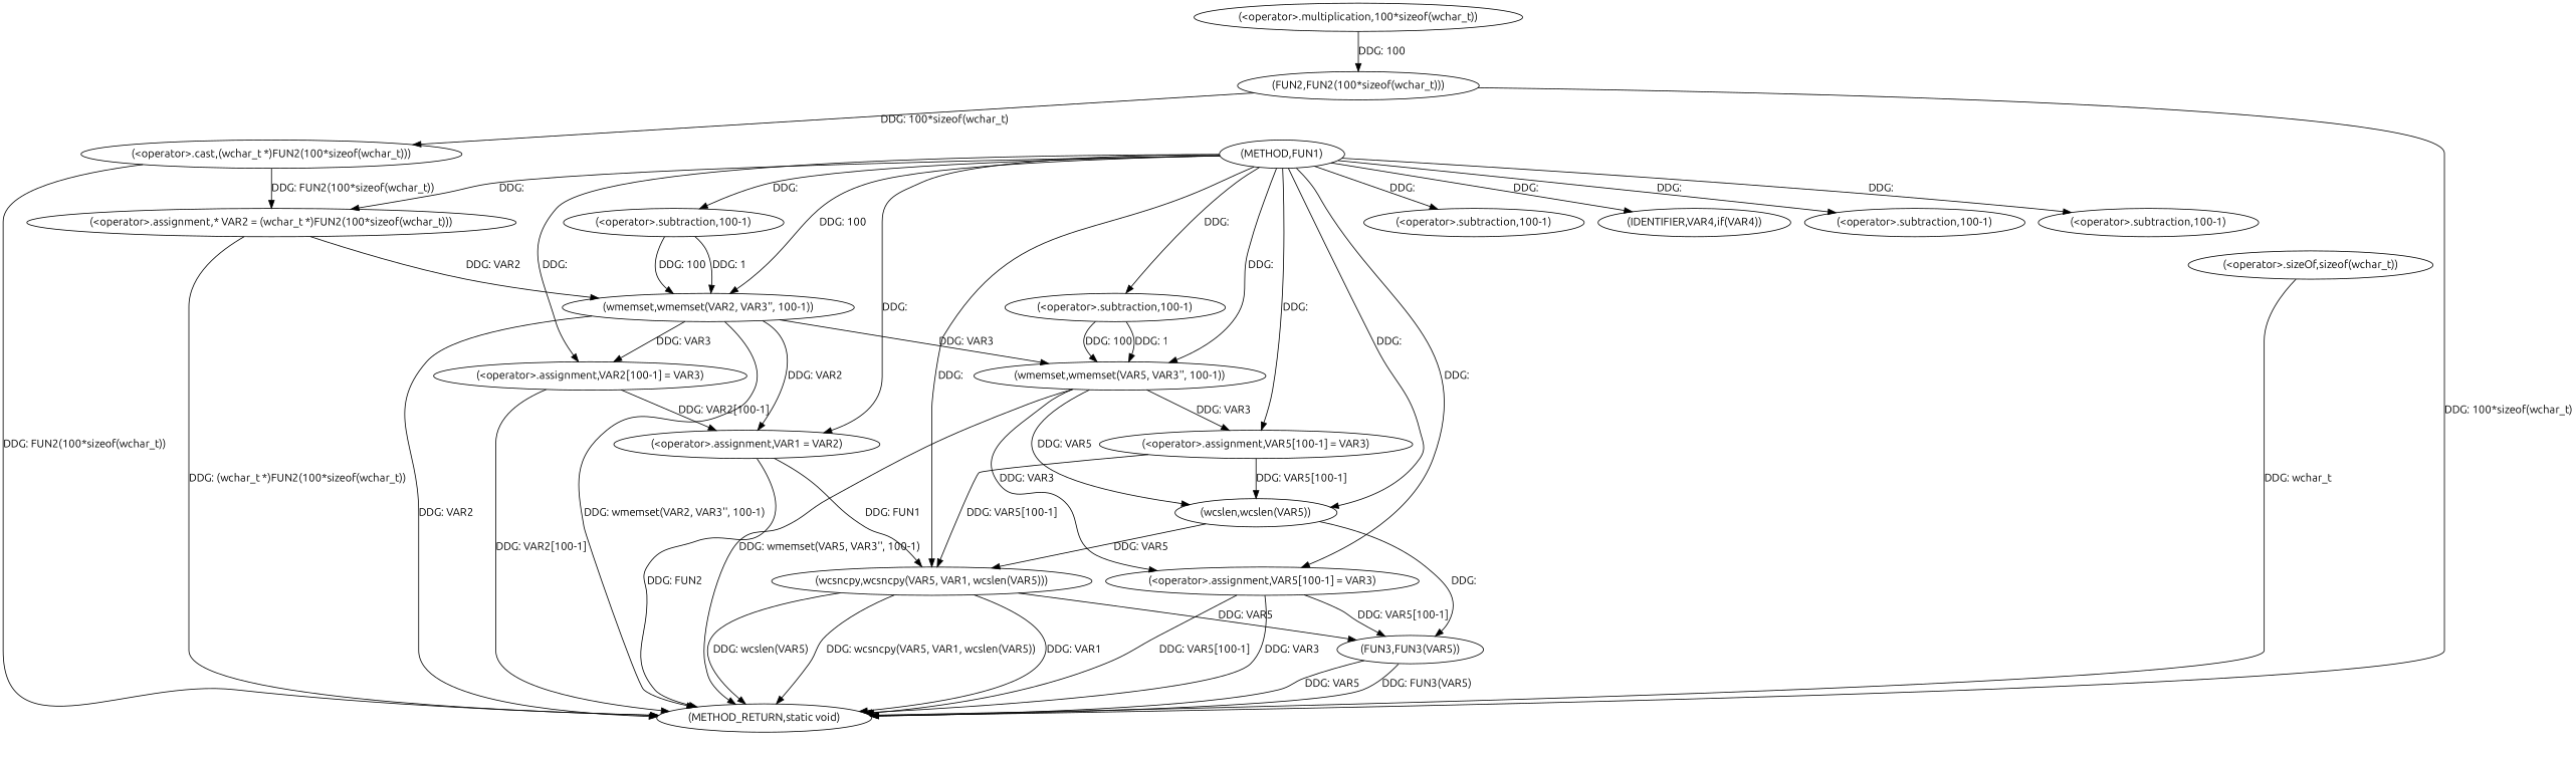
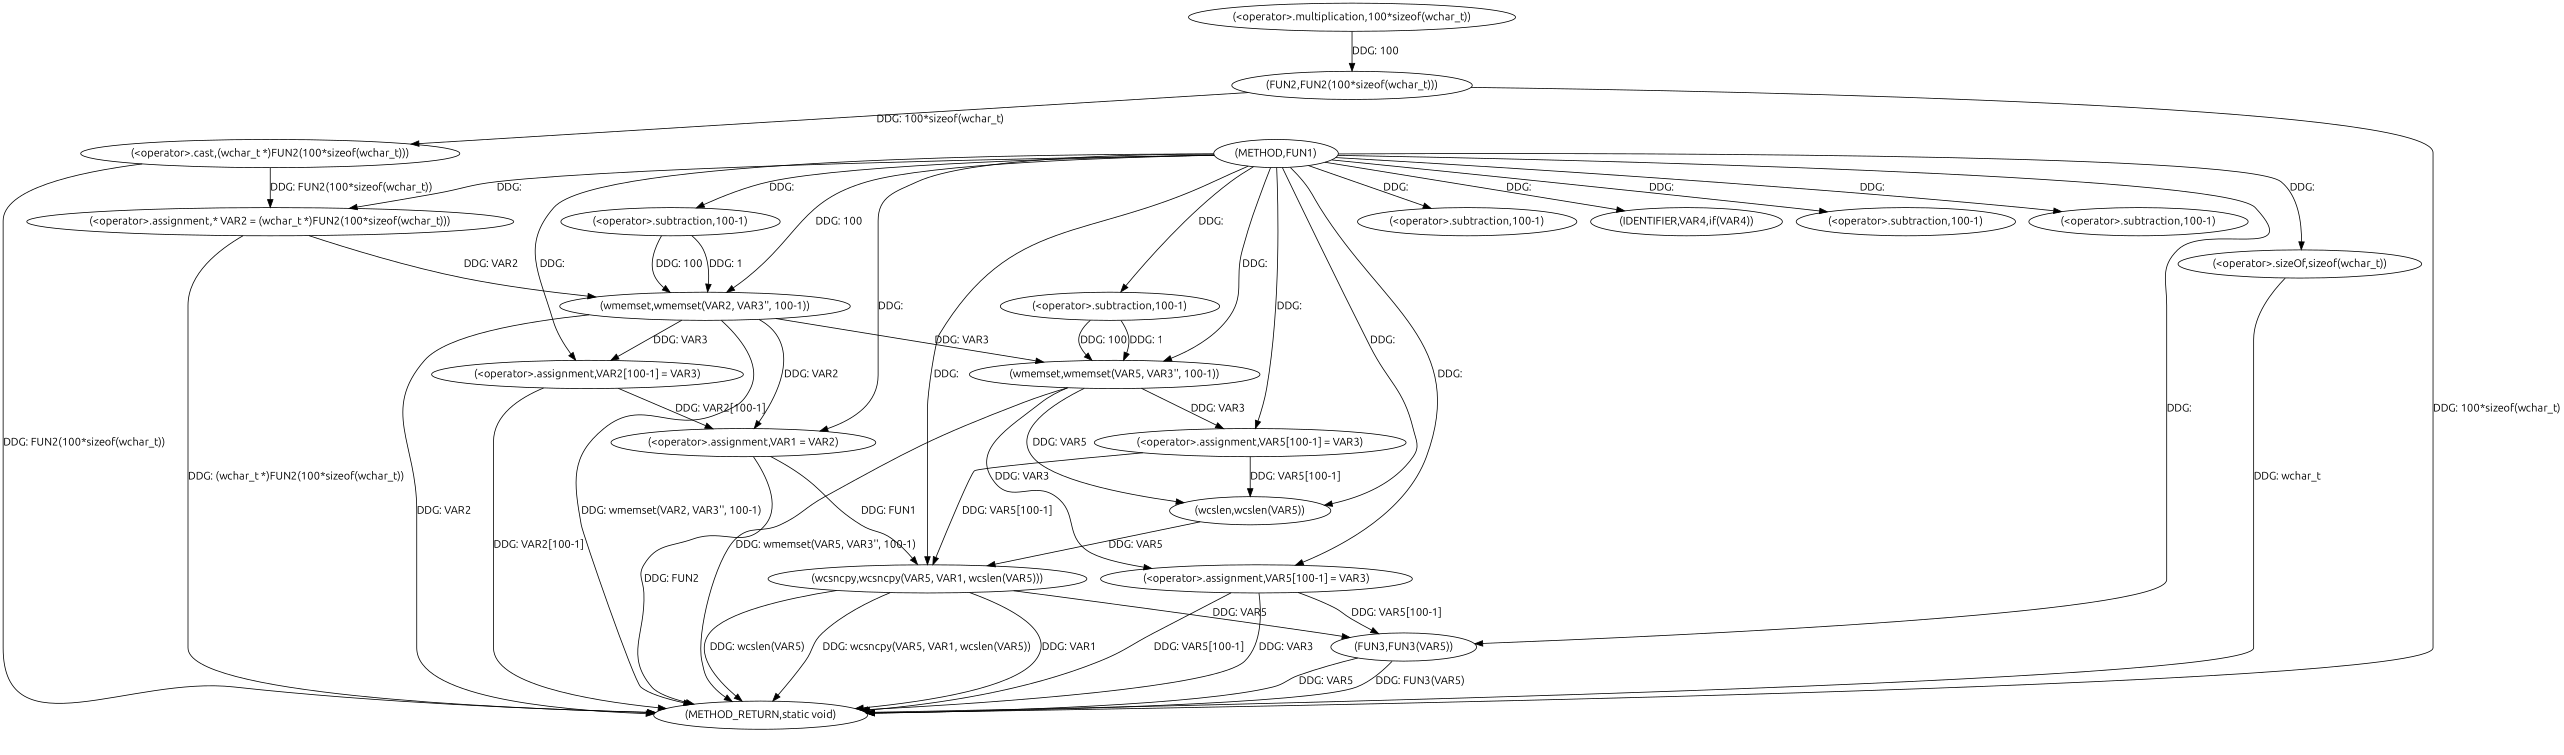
  digraph {
    fontname=Ubuntu
    node [fontname=Ubuntu]
    edge [fontname=Ubuntu]
    n1 [label="(METHOD,FUN1)"]
    n2 [label="(<operator>.assignment,* VAR2 = (wchar_t *)FUN2(100*sizeof(wchar_t)))"]
    n3 [label="(<operator>.sizeOf,sizeof(wchar_t))"]
    n4 [label="(wmemset,wmemset(VAR2, VAR3'', 100-1))"]
    n5 [label="(<operator>.subtraction,100-1)"]
    n6 [label="(<operator>.assignment,VAR2[100-1] = VAR3)"]
    n7 [label="(<operator>.subtraction,100-1)"]
    n8 [label="(IDENTIFIER,VAR4,if(VAR4))"]
    n9 [label="(<operator>.assignment,VAR1 = VAR2)"]
    n10 [label="(wmemset,wmemset(VAR5, VAR3'', 100-1))"]
    n11 [label="(<operator>.subtraction,100-1)"]
    n12 [label="(<operator>.assignment,VAR5[100-1] = VAR3)"]
    n13 [label="(<operator>.subtraction,100-1)"]
    n14 [label="(wcsncpy,wcsncpy(VAR5, VAR1, wcslen(VAR5)))"]
    n15 [label="(wcslen,wcslen(VAR5))"]
    n16 [label="(<operator>.assignment,VAR5[100-1] = VAR3)"]
    n17 [label="(<operator>.subtraction,100-1)"]
    n18 [label="(FUN3,FUN3(VAR5))"]
    n19 [label="(METHOD_RETURN,static void)"]
    n20 [label="(<operator>.multiplication,100*sizeof(wchar_t))"]
    n21 [label="(FUN2,FUN2(100*sizeof(wchar_t)))"]
    n22 [label="(<operator>.cast,(wchar_t *)FUN2(100*sizeof(wchar_t)))"]
    n1 -> n2 [label="DDG: "]
+   n1 -> n3 [label="DDG: "]
    n1 -> n4 [label="DDG: 100"]
    n1 -> n5 [label="DDG: "]
    n1 -> n6 [label="DDG: "]
    n1 -> n7 [label="DDG: "]
    n1 -> n8 [label="DDG: "]
    n1 -> n9 [label="DDG: "]
    n1 -> n10 [label="DDG: "]
    n1 -> n11 [label="DDG: "]
    n1 -> n12 [label="DDG: "]
    n1 -> n13 [label="DDG: "]
    n1 -> n14 [label="DDG: "]
    n1 -> n15 [label="DDG: "]
    n1 -> n16 [label="DDG: "]
    n1 -> n17 [label="DDG: "]
-   n15 -> n18 [label="DDG: "]
+   n1 -> n18 [label="DDG: "]
    n2 -> n4 [label="DDG: VAR2"]
    n2 -> n19 [label="DDG: (wchar_t *)FUN2(100*sizeof(wchar_t))"]
    n3 -> n19 [label="DDG: wchar_t"]
    n4 -> n6 [label="DDG: VAR3"]
    n4 -> n9 [label="DDG: VAR2"]
    n4 -> n10 [label="DDG: VAR3"]
    n4 -> n19 [label="DDG: VAR2"]
    n4 -> n19 [label="DDG: wmemset(VAR2, VAR3'', 100-1)"]
    n5 -> n4 [label="DDG: 100"]
    n5 -> n4 [label="DDG: 1"]
    n6 -> n9 [label="DDG: VAR2[100-1]"]
    n6 -> n19 [label="DDG: VAR2[100-1]"]
    n9 -> n14 [label="DDG: FUN1"]
    n9 -> n19 [label="DDG: FUN2"]
    n10 -> n12 [label="DDG: VAR3"]
    n10 -> n15 [label="DDG: VAR5"]
    n10 -> n16 [label="DDG: VAR3"]
    n10 -> n19 [label="DDG: wmemset(VAR5, VAR3'', 100-1)"]
    n11 -> n10 [label="DDG: 100"]
    n11 -> n10 [label="DDG: 1"]
    n12 -> n14 [label="DDG: VAR5[100-1]"]
    n12 -> n15 [label="DDG: VAR5[100-1]"]
    n14 -> n18 [label="DDG: VAR5"]
    n14 -> n19 [label="DDG: VAR1"]
    n14 -> n19 [label="DDG: wcslen(VAR5)"]
    n14 -> n19 [label="DDG: wcsncpy(VAR5, VAR1, wcslen(VAR5))"]
    n15 -> n14 [label="DDG: VAR5"]
    n16 -> n18 [label="DDG: VAR5[100-1]"]
    n16 -> n19 [label="DDG: VAR5[100-1]"]
    n16 -> n19 [label="DDG: VAR3"]
    n18 -> n19 [label="DDG: FUN3(VAR5)"]
    n18 -> n19 [label="DDG: VAR5"]
    n20 -> n21 [label="DDG: 100"]
    n21 -> n19 [label="DDG: 100*sizeof(wchar_t)"]
    n21 -> n22 [label="DDG: 100*sizeof(wchar_t)"]
    n22 -> n2 [label="DDG: FUN2(100*sizeof(wchar_t))"]
    n22 -> n19 [label="DDG: FUN2(100*sizeof(wchar_t))"]
  }
